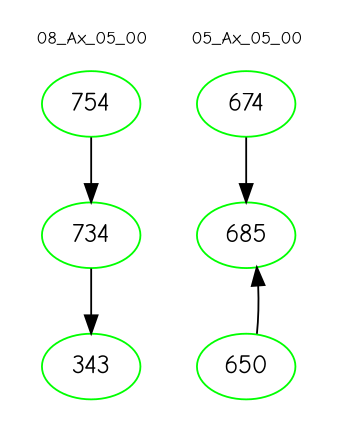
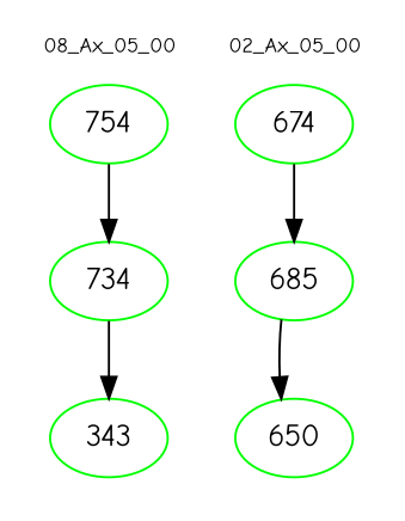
  digraph {
    fontname="Comic Neue"
    node [color=green fontname="Comic Neue"]
    edge [color=black fontname="Comic Neue"]
    n1 [label=754]
    n2 [label=734]
    n3 [label=343]
    n4 [label=674]
    n5 [label=650]
    n6 [label=685]
    subgraph cluster_1 {
      color=white
      fontsize=10
      label="08_Ax_05_00"
      n1
      n2
      n3
    }
    subgraph cluster_2 {
      color=white
      fontsize=10
-     label="05_Ax_05_00"
+     label="02_Ax_05_00"
      n4
      n5
      n6
    }
    n1 -> n2
    n2 -> n3
    n4 -> n6
-   n5 -> n6
+   n6 -> n5
  }
